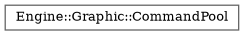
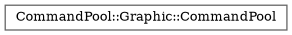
  digraph {
    rankdir=LR
    fontname="DejaVu Serif"
-   n1 [color=grey40 fillcolor=white fontname="DejaVu Serif" fontsize=10 height=0.2 label="Engine::Graphic::CommandPool" shape=box style=filled width=0.4]
+   n1 [color=grey40 fillcolor=white fontname="DejaVu Serif" fontsize=10 height=0.2 label="CommandPool::Graphic::CommandPool" shape=box style=filled width=0.4]
  }
